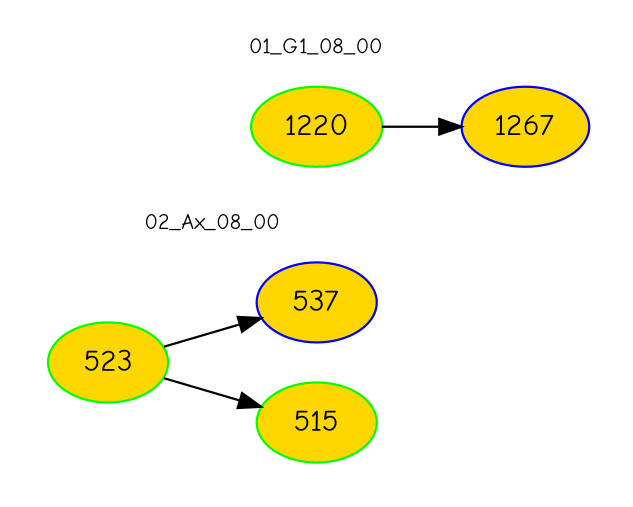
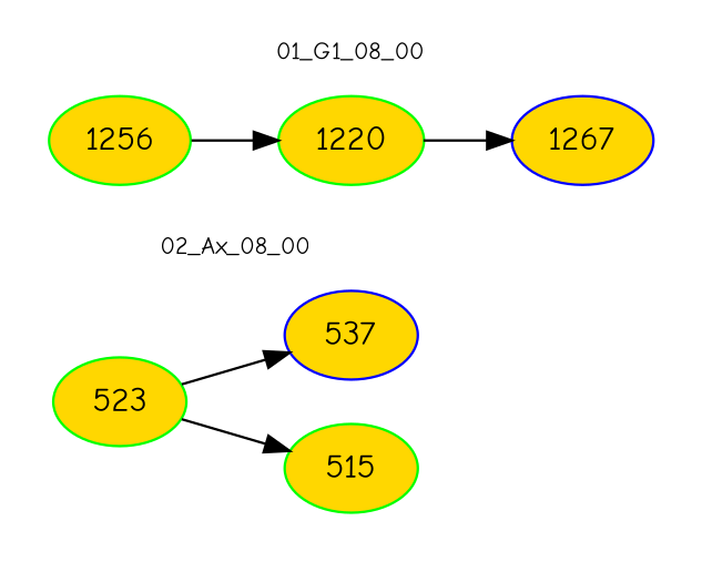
  digraph {
    fontname="Comic Neue"
    rankdir=LR
    node [color=green fillcolor=gold fontname="Comic Neue" style=filled]
    edge [color=black fontname="Comic Neue"]
    n1 [label=523]
    n2 [label=515]
    n3 [color=blue label=537]
+   n4 [label=1256]
    n5 [label=1220]
    n6 [color=blue label=1267]
    subgraph cluster_1 {
      color=white
      fontsize=10
      label="02_Ax_08_00"
      n1
      n2
      n3
    }
    subgraph cluster_2 {
      color=white
      fontsize=10
      label="01_G1_08_00"
+     n4
      n5
      n6
    }
    n1 -> n2
    n1 -> n3
+   n4 -> n5
    n5 -> n6
  }
